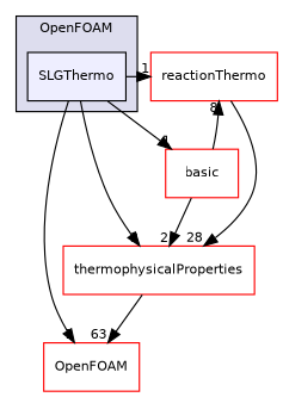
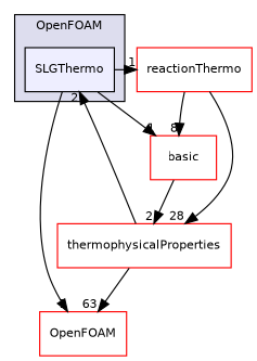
  digraph {
    compound=true
    node [fontname=Helvetica fontsize=10 shape=box color=red]
    edge [headlabel=1 labeldistance=1.5 labelfontname=Helvetica labelfontsize=10]
    n1 [fillcolor="#eeeeff" label=SLGThermo pencolor=black style=filled color=""]
    n2 [label=OpenFOAM]
    n3 [label=reactionThermo]
    n4 [label=thermophysicalProperties]
    n5 [label=basic]
    subgraph cluster_1 {
      bgcolor="#ddddee"
      fontname=Helvetica
      fontsize=10
      label=OpenFOAM
      pencolor=black
      n1
    }
    n1 -> n2
    n1 -> n3
-   n1 -> n4 [headlabel=2]
+   n4 -> n1 [headlabel=2]
    n1 -> n5
    n3 -> n4 [headlabel=28]
-   n5 -> n3 [headlabel=8]
+   n3 -> n5 [headlabel=8]
    n4 -> n2 [headlabel=63]
    n5 -> n4 [headlabel=2]
  }
